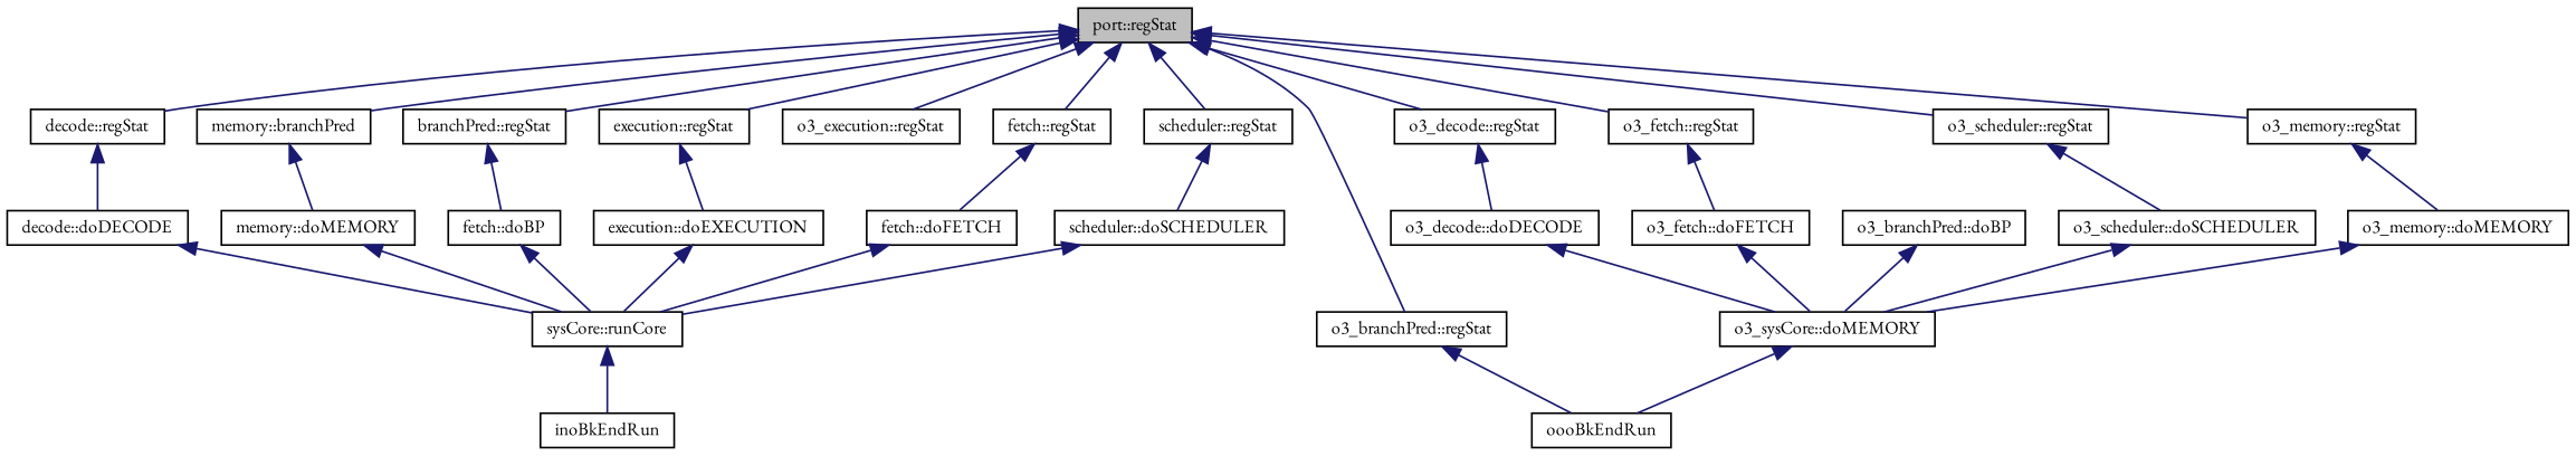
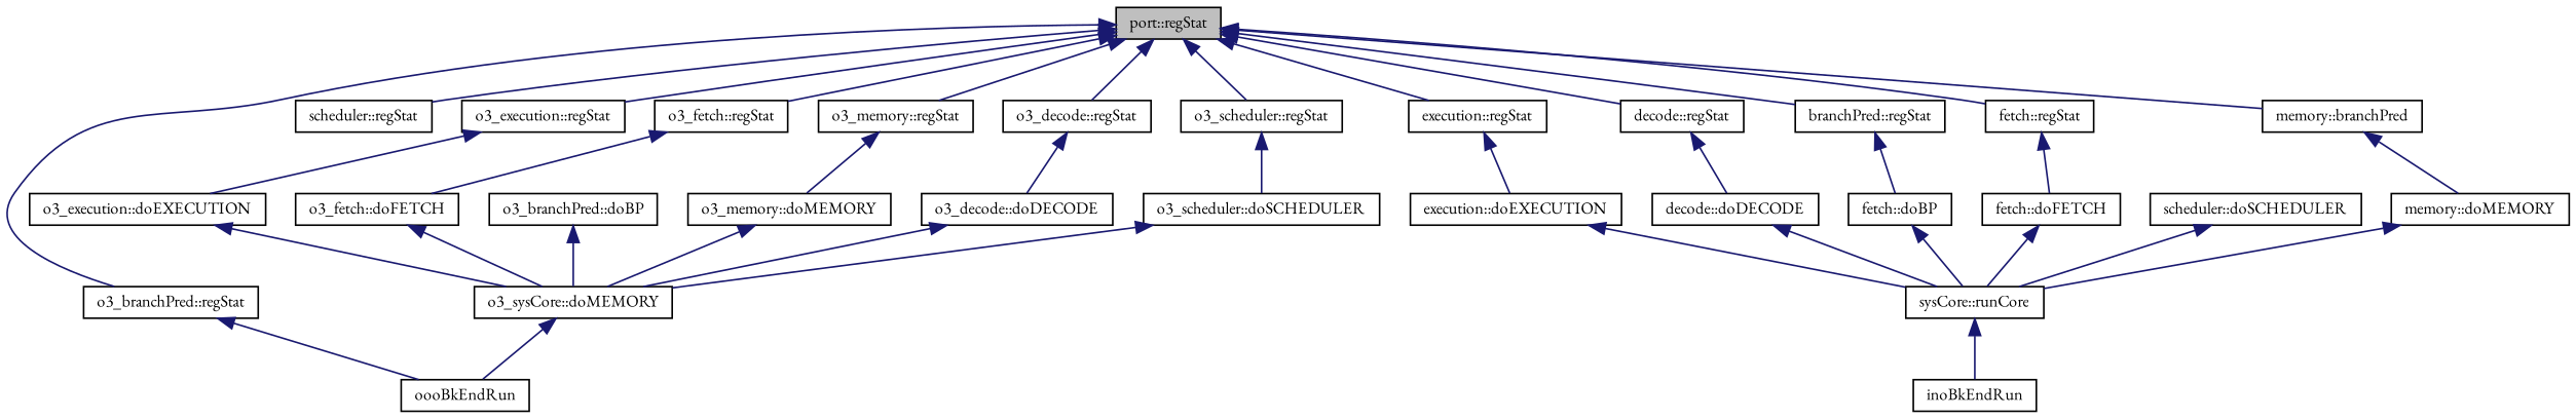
  digraph {
    fontname="EB Garamond"
    rankdir=TB
    node [color=black fillcolor=white fontname="EB Garamond" fontsize=10 shape=record style=filled]
    edge [color=midnightblue dir=back fontname="EB Garamond" fontsize=10 labelfontname=Helvetica labelfontsize=10 style=solid]
    n1 [fillcolor=grey75 fontcolor=black height=0.2 label="port::regStat" width=0.4]
    n2 [height=0.2 label="o3_scheduler::regStat" width=0.4]
    n3 [height=0.2 label="scheduler::regStat" width=0.4]
    n4 [height=0.2 label="o3_memory::regStat" width=0.4]
    n5 [height=0.2 label="memory::branchPred" width=0.4]
    n6 [height=0.2 label="o3_execution::regStat" width=0.4]
    n7 [height=0.2 label="execution::regStat" width=0.4]
    n8 [height=0.2 label="o3_decode::regStat" width=0.4]
    n9 [height=0.2 label="decode::regStat" width=0.4]
    n10 [height=0.2 label="o3_branchPred::regStat" width=0.4]
    n11 [height=0.2 label="branchPred::regStat" width=0.4]
    n12 [height=0.2 label="o3_fetch::regStat" width=0.4]
    n13 [height=0.2 label="fetch::regStat" width=0.4]
    n14 [height=0.2 label="o3_scheduler::doSCHEDULER" width=0.4]
    n15 [height=0.2 label="scheduler::doSCHEDULER" width=0.4]
    n16 [height=0.2 label="o3_memory::doMEMORY" width=0.4]
    n17 [height=0.2 label="memory::doMEMORY" width=0.4]
+   n18 [height=0.2 label="o3_execution::doEXECUTION" width=0.4]
    n19 [height=0.2 label="execution::doEXECUTION" width=0.4]
    n20 [height=0.2 label="o3_decode::doDECODE" width=0.4]
    n21 [height=0.2 label="decode::doDECODE" width=0.4]
    n22 [height=0.2 label=oooBkEndRun width=0.4]
    n23 [height=0.2 label="fetch::doBP" width=0.4]
    n24 [height=0.2 label="o3_fetch::doFETCH" width=0.4]
    n25 [height=0.2 label="fetch::doFETCH" width=0.4]
    n26 [height=0.2 label="o3_sysCore::doMEMORY" width=0.4]
    n27 [height=0.2 label="sysCore::runCore" width=0.4]
    n28 [height=0.2 label=inoBkEndRun width=0.4]
    n29 [height=0.2 label="o3_branchPred::doBP" width=0.4]
    n1 -> n2
    n1 -> n3
    n1 -> n4
    n1 -> n5
    n1 -> n6
    n1 -> n7
    n1 -> n8
    n1 -> n9
    n1 -> n10
    n1 -> n11
    n1 -> n12
    n1 -> n13
    n2 -> n14
-   n3 -> n15
    n4 -> n16
    n5 -> n17
+   n6 -> n18
    n7 -> n19
    n8 -> n20
    n9 -> n21
    n10 -> n22
    n11 -> n23
    n12 -> n24
    n13 -> n25
    n14 -> n26
    n15 -> n27
    n16 -> n26
    n17 -> n27
+   n18 -> n26
    n19 -> n27
    n20 -> n26
    n21 -> n27
    n23 -> n27
    n24 -> n26
    n25 -> n27
    n26 -> n22
    n27 -> n28
    n29 -> n26
  }
